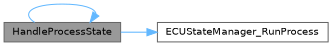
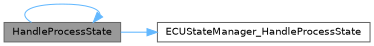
  digraph {
    rankdir=LR
    node [fontname=Helvetica fontsize=10 shape=box style=filled]
    edge [color=steelblue1 fontname=Helvetica fontsize=10 labelfontname=Helvetica labelfontsize=10 style=solid]
    n1 [color=gray40 fillcolor=grey60 fontcolor=black height=0.2 label=HandleProcessState width=0.4]
-   n2 [color=grey40 fillcolor=white height=0.2 label=ECUStateManager_RunProcess width=0.4]
+   n2 [color=grey40 fillcolor=white height=0.2 label=ECUStateManager_HandleProcessState width=0.4]
    n1 -> n1
    n1 -> n2
  }
